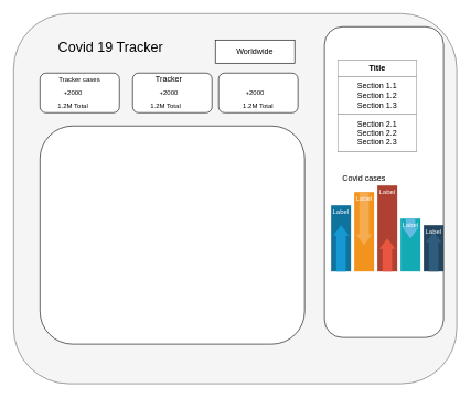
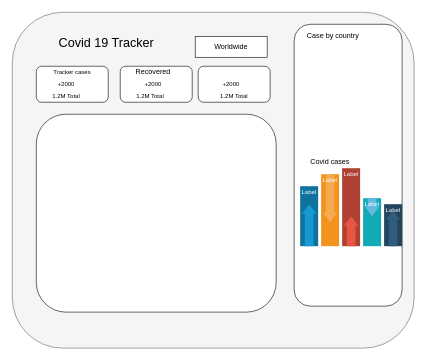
  <mxCell id="0" />
  <mxCell id="1" parent="0" />
  <mxCell id="2" value="" style="rounded=1;whiteSpace=wrap;html=1;fillColor=#f5f5f5;strokeColor=#666666;fontColor=#333333;" vertex="1" parent="1"><mxGeometry x="20" y="20" width="670" height="560" as="geometry" /></mxCell>
- <mxCell id="3" value="&lt;font style=&quot;font-size: 21px&quot;&gt;Covid 19 Tracker&amp;nbsp;&lt;/font&gt;" style="text;html=1;strokeColor=none;fillColor=none;align=center;verticalAlign=middle;whiteSpace=wrap;rounded=0;" vertex="1" parent="1"><mxGeometry x="60" y="60" width="220" height="20" as="geometry" /></mxCell>
+ <mxCell id="3" value="&lt;font style=&quot;font-size: 21px&quot;&gt;Covid 19 Tracker&amp;nbsp;&lt;/font&gt;" style="text;html=1;strokeColor=none;fillColor=none;align=center;verticalAlign=middle;whiteSpace=wrap;rounded=0;" vertex="1" parent="1"><mxGeometry x="70" y="60" width="220" height="20" as="geometry" /></mxCell>
  <mxCell id="4" value="Worldwide" style="rounded=0;whiteSpace=wrap;html=1;" vertex="1" parent="1"><mxGeometry x="325" y="60" width="120" height="35" as="geometry" /></mxCell>
  <mxCell id="5" value="" style="rounded=1;whiteSpace=wrap;html=1;" vertex="1" parent="1"><mxGeometry x="60" y="110" width="120" height="60" as="geometry" /></mxCell>
  <mxCell id="6" value="&lt;font style=&quot;font-size: 10px&quot;&gt;Tracker cases&lt;/font&gt;" style="text;html=1;strokeColor=none;fillColor=none;align=center;verticalAlign=middle;whiteSpace=wrap;rounded=0;" vertex="1" parent="1"><mxGeometry x="65" y="110" width="110" height="20" as="geometry" /></mxCell>
  <mxCell id="7" value="&lt;font style=&quot;font-size: 10px&quot;&gt;+2000&lt;/font&gt;" style="text;html=1;strokeColor=none;fillColor=none;align=center;verticalAlign=middle;whiteSpace=wrap;rounded=0;" vertex="1" parent="1"><mxGeometry x="90" y="130" width="40" height="20" as="geometry" /></mxCell>
  <mxCell id="8" value="&lt;font style=&quot;font-size: 10px&quot;&gt;1.2M Total&lt;/font&gt;" style="text;html=1;strokeColor=none;fillColor=none;align=center;verticalAlign=middle;whiteSpace=wrap;rounded=0;" vertex="1" parent="1"><mxGeometry x="80" y="150" width="60" height="20" as="geometry" /></mxCell>
  <mxCell id="9" value="" style="rounded=1;whiteSpace=wrap;html=1;" vertex="1" parent="1"><mxGeometry x="200" y="110" width="120" height="60" as="geometry" /></mxCell>
  <mxCell id="10" value="&lt;font style=&quot;font-size: 10px&quot;&gt;+2000&lt;/font&gt;" style="text;html=1;strokeColor=none;fillColor=none;align=center;verticalAlign=middle;whiteSpace=wrap;rounded=0;" vertex="1" parent="1"><mxGeometry x="230" y="130" width="50" height="20" as="geometry" /></mxCell>
  <mxCell id="11" value="&lt;font style=&quot;font-size: 10px&quot;&gt;1.2M Total&lt;/font&gt;" style="text;html=1;strokeColor=none;fillColor=none;align=center;verticalAlign=middle;whiteSpace=wrap;rounded=0;" vertex="1" parent="1"><mxGeometry x="220" y="150" width="60" height="20" as="geometry" /></mxCell>
  <mxCell id="12" value="" style="rounded=1;whiteSpace=wrap;html=1;" vertex="1" parent="1"><mxGeometry x="330" y="110" width="120" height="60" as="geometry" /></mxCell>
  <mxCell id="13" value="&lt;font style=&quot;font-size: 10px&quot;&gt;+2000&lt;/font&gt;" style="text;html=1;strokeColor=none;fillColor=none;align=center;verticalAlign=middle;whiteSpace=wrap;rounded=0;" vertex="1" parent="1"><mxGeometry x="360" y="130" width="50" height="20" as="geometry" /></mxCell>
  <mxCell id="14" value="&lt;font style=&quot;font-size: 10px&quot;&gt;1.2M Total&lt;/font&gt;" style="text;html=1;strokeColor=none;fillColor=none;align=center;verticalAlign=middle;whiteSpace=wrap;rounded=0;" vertex="1" parent="1"><mxGeometry x="350" y="150" width="80" height="20" as="geometry" /></mxCell>
- <mxCell id="15" value="Tracker" style="text;html=1;strokeColor=none;fillColor=none;align=center;verticalAlign=middle;whiteSpace=wrap;rounded=0;" vertex="1" parent="1"><mxGeometry x="235" y="110" width="40" height="20" as="geometry" /></mxCell>
+ <mxCell id="15" value="Recovered" style="text;html=1;strokeColor=none;fillColor=none;align=center;verticalAlign=middle;whiteSpace=wrap;rounded=0;" vertex="1" parent="1"><mxGeometry x="235" y="110" width="40" height="20" as="geometry" /></mxCell>
  <mxCell id="16" value="" style="rounded=1;whiteSpace=wrap;html=1;" vertex="1" parent="1"><mxGeometry x="60" y="190" width="400" height="330" as="geometry" /></mxCell>
  <mxCell id="17" value="" style="shape=image;html=1;verticalAlign=top;verticalLabelPosition=bottom;labelBackgroundColor=#ffffff;imageAspect=0;aspect=fixed;image=https://cdn0.iconfinder.com/data/icons/kameleon-free-pack-rounded/110/Application-Map-128.png" vertex="1" parent="1"><mxGeometry x="180" y="291" width="128" height="128" as="geometry" /></mxCell>
  <mxCell id="18" value="" style="rounded=1;whiteSpace=wrap;html=1;" vertex="1" parent="1"><mxGeometry x="490" y="40" width="180" height="470" as="geometry" /></mxCell>
+ <mxCell id="19" value="Case by country" style="text;html=1;strokeColor=none;fillColor=none;align=center;verticalAlign=middle;whiteSpace=wrap;rounded=0;" vertex="1" parent="1"><mxGeometry x="510" y="50" width="90" height="20" as="geometry" /></mxCell>
  <mxCell id="20" value="Covid cases" style="text;html=1;strokeColor=none;fillColor=none;align=center;verticalAlign=middle;whiteSpace=wrap;rounded=0;" vertex="1" parent="1"><mxGeometry x="490" y="260" width="120" height="20" as="geometry" /></mxCell>
  <mxCell id="21" value="" style="fillColor=#10739E;strokeColor=none;" vertex="1" parent="1"><mxGeometry x="500" y="310" width="30" height="100" as="geometry" /></mxCell>
  <mxCell id="22" value="" style="shape=mxgraph.arrows2.arrow;dy=0.4;dx=16;notch=0;direction=north;fillColor=#1699D3;strokeColor=none;" vertex="1" parent="21"><mxGeometry x="3" y="30" width="24" height="70" as="geometry" /></mxCell>
  <mxCell id="23" value="Label" style="text;html=1;align=center;verticalAlign=middle;whiteSpace=wrap;fontColor=#FFFFFF;fontSize=10;" vertex="1" parent="21"><mxGeometry width="30" height="20" as="geometry" /></mxCell>
  <mxCell id="24" value="" style="fillColor=#F2931E;strokeColor=none;" vertex="1" parent="1"><mxGeometry x="535" y="290" width="30" height="120" as="geometry" /></mxCell>
  <mxCell id="25" value="" style="shape=mxgraph.arrows2.arrow;dy=0.4;dx=16;notch=0;direction=south;fillColor=#F5AB50;strokeColor=none;" vertex="1" parent="24"><mxGeometry x="3" width="24" height="80" as="geometry" /></mxCell>
  <mxCell id="26" value="Label" style="text;html=1;align=center;verticalAlign=middle;whiteSpace=wrap;fontColor=#FFFFFF;fontSize=10;" vertex="1" parent="24"><mxGeometry width="30" height="20" as="geometry" /></mxCell>
  <mxCell id="27" value="" style="fillColor=#AE4132;strokeColor=none;" vertex="1" parent="1"><mxGeometry x="570" y="280" width="30" height="130" as="geometry" /></mxCell>
  <mxCell id="28" value="" style="shape=mxgraph.arrows2.arrow;dy=0.4;dx=16;notch=0;direction=north;fillColor=#E85642;strokeColor=none;" vertex="1" parent="27"><mxGeometry x="3" y="80" width="24" height="50" as="geometry" /></mxCell>
  <mxCell id="29" value="Label" style="text;html=1;align=center;verticalAlign=middle;whiteSpace=wrap;fontColor=#FFFFFF;fontSize=10;" vertex="1" parent="27"><mxGeometry width="30" height="20" as="geometry" /></mxCell>
  <mxCell id="30" value="" style="fillColor=#12AAB5;strokeColor=none;" vertex="1" parent="1"><mxGeometry x="605" y="330" width="30" height="80" as="geometry" /></mxCell>
  <mxCell id="31" value="" style="shape=mxgraph.arrows2.arrow;dy=0.4;dx=16;notch=0;direction=south;fillColor=#64BBE2;strokeColor=none;" vertex="1" parent="30"><mxGeometry x="3" width="24" height="30" as="geometry" /></mxCell>
  <mxCell id="32" value="Label" style="text;html=1;align=center;verticalAlign=middle;whiteSpace=wrap;fontColor=#FFFFFF;fontSize=10;" vertex="1" parent="30"><mxGeometry width="30" height="20" as="geometry" /></mxCell>
  <mxCell id="33" value="" style="fillColor=#23445D;strokeColor=none;" vertex="1" parent="1"><mxGeometry x="640" y="340" width="30" height="70" as="geometry" /></mxCell>
  <mxCell id="34" value="" style="shape=mxgraph.arrows2.arrow;dy=0.4;dx=16;notch=0;direction=north;fillColor=#2F5B7C;strokeColor=none;" vertex="1" parent="33"><mxGeometry x="3" y="10" width="24" height="60" as="geometry" /></mxCell>
  <mxCell id="35" value="Label" style="text;html=1;align=center;verticalAlign=middle;whiteSpace=wrap;fontColor=#FFFFFF;fontSize=10;" vertex="1" parent="33"><mxGeometry width="30" height="20" as="geometry" /></mxCell>
- <mxCell id="36" value="&lt;table border=&quot;1&quot; width=&quot;100%&quot; height=&quot;100%&quot; cellpadding=&quot;4&quot; style=&quot;width:100%;height:100%;border-collapse:collapse;&quot;&gt;&lt;tr&gt;&lt;th align=&quot;center&quot;&gt;&lt;b&gt;Title&lt;/b&gt;&lt;/th&gt;&lt;/tr&gt;&lt;tr&gt;&lt;td align=&quot;center&quot;&gt;Section 1.1&#10;Section 1.2&#10;Section 1.3&lt;/td&gt;&lt;/tr&gt;&lt;tr&gt;&lt;td align=&quot;center&quot;&gt;Section 2.1&#10;Section 2.2&#10;Section 2.3&lt;/td&gt;&lt;/tr&gt;&lt;/table&gt;" style="text;html=1;strokeColor=none;fillColor=none;overflow=fill;" vertex="1" parent="1"><mxGeometry x="510" y="90" width="120" height="140" as="geometry" /></mxCell>
